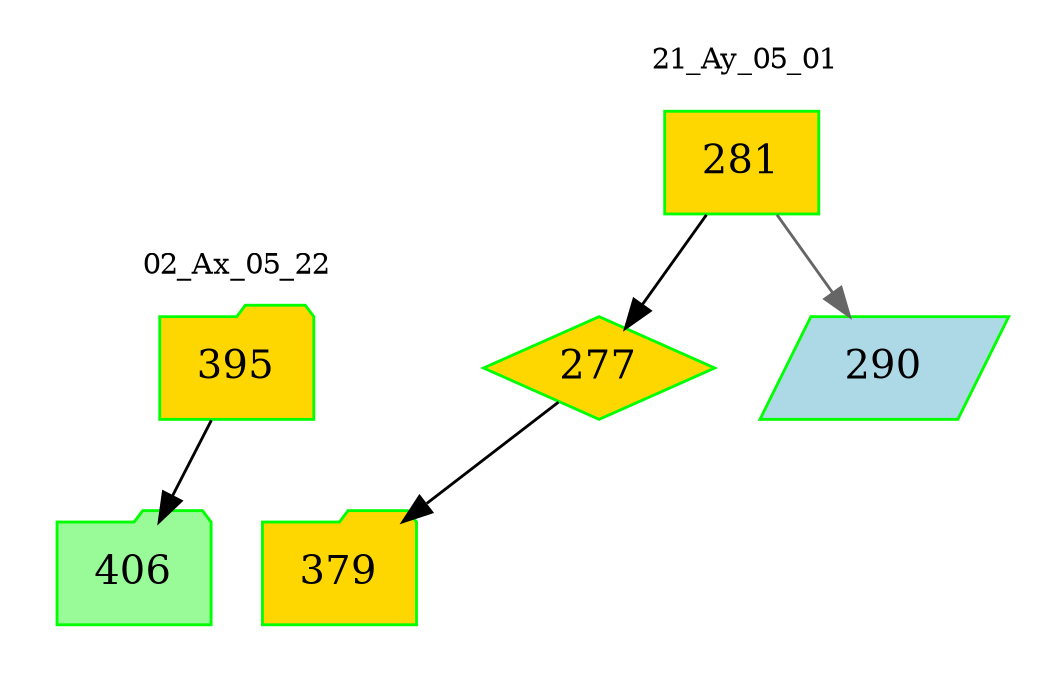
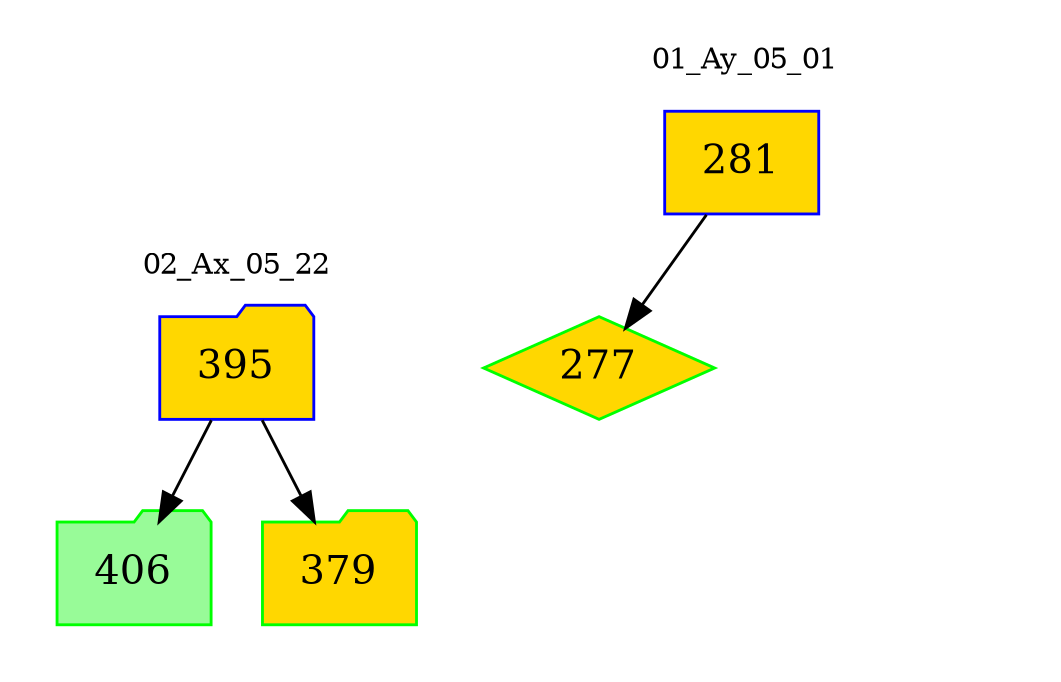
  digraph {
    node [color=green fillcolor=gold shape=folder style=filled]
    edge [color=black]
-   n1 [label=395]
+   n1 [color=blue label=395]
    n2 [label=379]
    n3 [fillcolor=palegreen label=406]
-   n4 [label=281 shape=box]
+   n4 [color=blue label=281 shape=box]
    n5 [label=277 shape=diamond]
-   n6 [fillcolor=lightblue label=290 shape=parallelogram]
    subgraph cluster_1 {
      color=white
      fontsize=10
      label="02_Ax_05_22"
      n1
      n2
      n3
    }
    subgraph cluster_2 {
      color=white
      fontsize=10
-     label="21_Ay_05_01"
+     label="01_Ay_05_01"
      n4
      n5
-     n6
    }
-   n5 -> n2
+   n1 -> n2
    n1 -> n3
    n4 -> n5
-   n4 -> n6 [color=gray40]
  }
